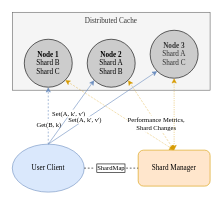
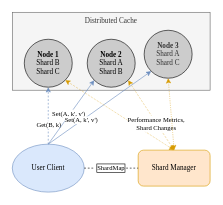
  <mxCell id="0" />
  <mxCell id="1" parent="0" />
  <mxCell id="2" value="&lt;font&gt;Distributed Cache&lt;br&gt;&lt;br&gt;&lt;br&gt;&lt;br&gt;&lt;br&gt;&lt;br&gt;&lt;br&gt;&lt;br&gt;&lt;/font&gt;" style="rounded=0;whiteSpace=wrap;html=1;fillColor=#f5f5f5;fontColor=#333333;strokeColor=#666666;fontFamily=Georgia;" vertex="1" parent="1"><mxGeometry x="20" y="20" width="330" height="130" as="geometry" /></mxCell>
  <mxCell id="3" value="&lt;font&gt;&lt;b&gt;Node 1&lt;/b&gt;&lt;br&gt;Shard B&lt;br&gt;Shard C&lt;/font&gt;" style="ellipse;whiteSpace=wrap;html=1;aspect=fixed;fillColor=#CCCCCC;fontFamily=Georgia;" vertex="1" parent="1"><mxGeometry x="40" y="65" width="80" height="80" as="geometry" /></mxCell>
  <mxCell id="4" value="&lt;font&gt;&lt;b&gt;Node 2&lt;/b&gt;&lt;br&gt;Shard A&lt;br&gt;Shard B&lt;/font&gt;" style="ellipse;whiteSpace=wrap;html=1;aspect=fixed;fillColor=#CCCCCC;fontFamily=Georgia;" vertex="1" parent="1"><mxGeometry x="145" y="65" width="80" height="80" as="geometry" /></mxCell>
- <mxCell id="5" value="&lt;b&gt;Node 3&lt;/b&gt;&lt;br&gt;Shard A&lt;br&gt;Shard C" style="ellipse;whiteSpace=wrap;html=1;aspect=fixed;fillColor=#CCCCCC;fontColor=#333333;strokeColor=#000000;fontFamily=Georgia;" vertex="1" parent="1"><mxGeometry x="250" y="50" width="80" height="80" as="geometry" /></mxCell>
+ <mxCell id="5" value="&lt;b&gt;Node 3&lt;/b&gt;&lt;br&gt;Shard A&lt;br&gt;Shard C" style="ellipse;whiteSpace=wrap;html=1;aspect=fixed;fillColor=#CCCCCC;fontColor=#333333;strokeColor=#000000;fontFamily=Georgia;" vertex="1" parent="1"><mxGeometry x="240" y="50" width="80" height="80" as="geometry" /></mxCell>
  <mxCell id="6" value="User Client" style="ellipse;whiteSpace=wrap;html=1;fillColor=#dae8fc;strokeColor=#6c8ebf;fontFamily=Georgia;" vertex="1" parent="1"><mxGeometry x="20" y="240" width="120" height="80" as="geometry" /></mxCell>
  <mxCell id="7" value="" style="endArrow=classic;html=1;rounded=0;exitX=0.5;exitY=0;exitDx=0;exitDy=0;dashed=1;strokeColor=#6C8EBF;fontFamily=Georgia;" edge="1" parent="1" source="6" target="3"><mxGeometry relative="1" as="geometry"><mxPoint x="100" y="230" as="sourcePoint" /><mxPoint x="190" y="230" as="targetPoint" /></mxGeometry></mxCell>
  <mxCell id="8" value="Get(B, k)" style="edgeLabel;resizable=0;html=1;align=center;verticalAlign=middle;fontFamily=Georgia;" connectable="0" vertex="1" parent="7"><mxGeometry relative="1" as="geometry"><mxPoint y="15" as="offset" /></mxGeometry></mxCell>
  <mxCell id="9" value="" style="endArrow=classic;html=1;rounded=0;exitX=0.5;exitY=0;exitDx=0;exitDy=0;entryX=0;entryY=1;entryDx=0;entryDy=0;strokeColor=#6C8EBF;fontFamily=Georgia;" edge="1" parent="1" source="6" target="4"><mxGeometry width="50" height="50" relative="1" as="geometry"><mxPoint x="160" y="240" as="sourcePoint" /><mxPoint x="210" y="190" as="targetPoint" /></mxGeometry></mxCell>
  <mxCell id="10" value="Set(A, k', v')" style="edgeLabel;html=1;align=center;verticalAlign=middle;resizable=0;points=[];fontFamily=Georgia;" vertex="1" connectable="0" parent="9"><mxGeometry x="0.194" y="-2" relative="1" as="geometry"><mxPoint x="-14" y="11" as="offset" /></mxGeometry></mxCell>
  <mxCell id="11" value="" style="endArrow=classic;html=1;rounded=0;exitX=0.5;exitY=0;exitDx=0;exitDy=0;entryX=0;entryY=1;entryDx=0;entryDy=0;strokeColor=#6C8EBF;fontFamily=Georgia;" edge="1" parent="1" source="6" target="5"><mxGeometry width="50" height="50" relative="1" as="geometry"><mxPoint x="90" y="250" as="sourcePoint" /><mxPoint x="195" y="140" as="targetPoint" /></mxGeometry></mxCell>
  <mxCell id="12" value="Set(A, k', v')" style="edgeLabel;html=1;align=center;verticalAlign=middle;resizable=0;points=[];fontFamily=Georgia;" vertex="1" connectable="0" parent="11"><mxGeometry x="0.194" y="-2" relative="1" as="geometry"><mxPoint x="-49" y="31" as="offset" /></mxGeometry></mxCell>
  <mxCell id="13" value="Shard Manager" style="rounded=1;whiteSpace=wrap;html=1;fillColor=#ffe6cc;strokeColor=#D79B00;fontFamily=Georgia;" vertex="1" parent="1"><mxGeometry x="230" y="250" width="120" height="60" as="geometry" /></mxCell>
  <mxCell id="14" value="" style="endArrow=classic;html=1;rounded=0;exitX=1;exitY=1;exitDx=0;exitDy=0;entryX=0.5;entryY=0;entryDx=0;entryDy=0;startArrow=classic;startFill=1;jumpSize=13;sketch=0;strokeColor=#D79B00;dashed=1;dashPattern=1 2;fontFamily=Georgia;" edge="1" parent="1" source="3" target="13"><mxGeometry width="50" height="50" relative="1" as="geometry"><mxPoint x="220" y="230" as="sourcePoint" /><mxPoint x="270" y="180" as="targetPoint" /></mxGeometry></mxCell>
  <mxCell id="15" value="" style="endArrow=classic;html=1;rounded=0;exitX=1;exitY=1;exitDx=0;exitDy=0;dashed=1;dashPattern=1 2;startArrow=classic;startFill=1;jumpSize=13;sketch=0;entryX=0.5;entryY=0;entryDx=0;entryDy=0;strokeColor=#D79B00;fontFamily=Georgia;" edge="1" parent="1" source="4" target="13"><mxGeometry width="50" height="50" relative="1" as="geometry"><mxPoint x="118.284" y="128.284" as="sourcePoint" /><mxPoint x="270" y="240" as="targetPoint" /></mxGeometry></mxCell>
  <mxCell id="16" value="Performance Metrics,&lt;br&gt;Shard Changes" style="edgeLabel;html=1;align=center;verticalAlign=middle;resizable=0;points=[];fontSize=11;fontFamily=Georgia;" vertex="1" connectable="0" parent="15"><mxGeometry x="0.267" y="-1" relative="1" as="geometry"><mxPoint x="-1" y="-2" as="offset" /></mxGeometry></mxCell>
  <mxCell id="17" value="" style="endArrow=classic;html=1;rounded=0;dashed=1;dashPattern=1 2;startArrow=classic;startFill=1;jumpSize=13;sketch=0;exitX=0.5;exitY=1;exitDx=0;exitDy=0;strokeColor=#D79B00;entryX=0.5;entryY=0;entryDx=0;entryDy=0;fontFamily=Georgia;" edge="1" parent="1" source="5" target="13"><mxGeometry width="50" height="50" relative="1" as="geometry"><mxPoint x="290" y="180" as="sourcePoint" /><mxPoint x="270" y="250" as="targetPoint" /><Array as="points" /></mxGeometry></mxCell>
  <mxCell id="18" value="ShardMap" style="text;html=1;strokeColor=none;fillColor=none;align=center;verticalAlign=middle;whiteSpace=wrap;rounded=0;fontSize=11;labelBorderColor=default;fontFamily=Georgia;" vertex="1" parent="1"><mxGeometry x="155" y="265" width="60" height="30" as="geometry" /></mxCell>
  <mxCell id="19" value="" style="endArrow=none;dashed=1;html=1;rounded=0;sketch=0;fontSize=11;strokeColor=#000000;jumpSize=13;entryX=0;entryY=0.5;entryDx=0;entryDy=0;fontFamily=Georgia;" edge="1" parent="1" target="18"><mxGeometry width="50" height="50" relative="1" as="geometry"><mxPoint x="140" y="280" as="sourcePoint" /><mxPoint x="190" y="230" as="targetPoint" /></mxGeometry></mxCell>
  <mxCell id="20" value="" style="endArrow=none;dashed=1;html=1;rounded=0;sketch=0;fontSize=11;strokeColor=#000000;jumpSize=13;entryX=0;entryY=0.5;entryDx=0;entryDy=0;fontFamily=Georgia;" edge="1" parent="1" target="13"><mxGeometry width="50" height="50" relative="1" as="geometry"><mxPoint x="210" y="280" as="sourcePoint" /><mxPoint x="200" y="310" as="targetPoint" /></mxGeometry></mxCell>
